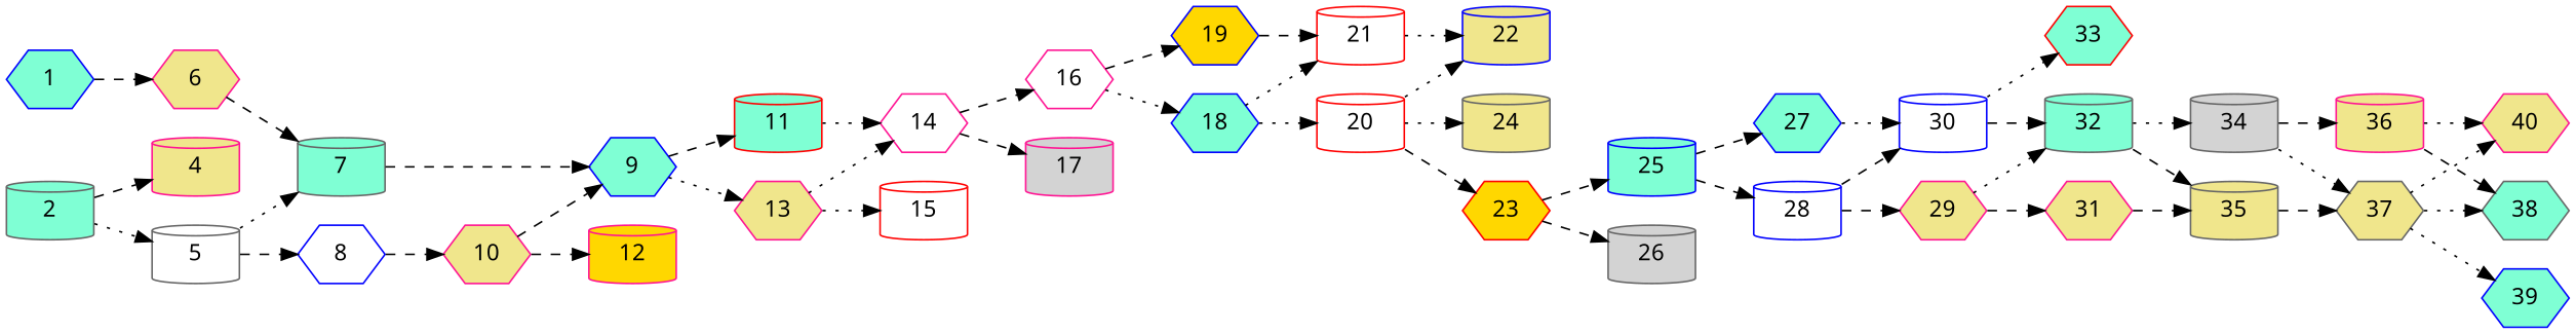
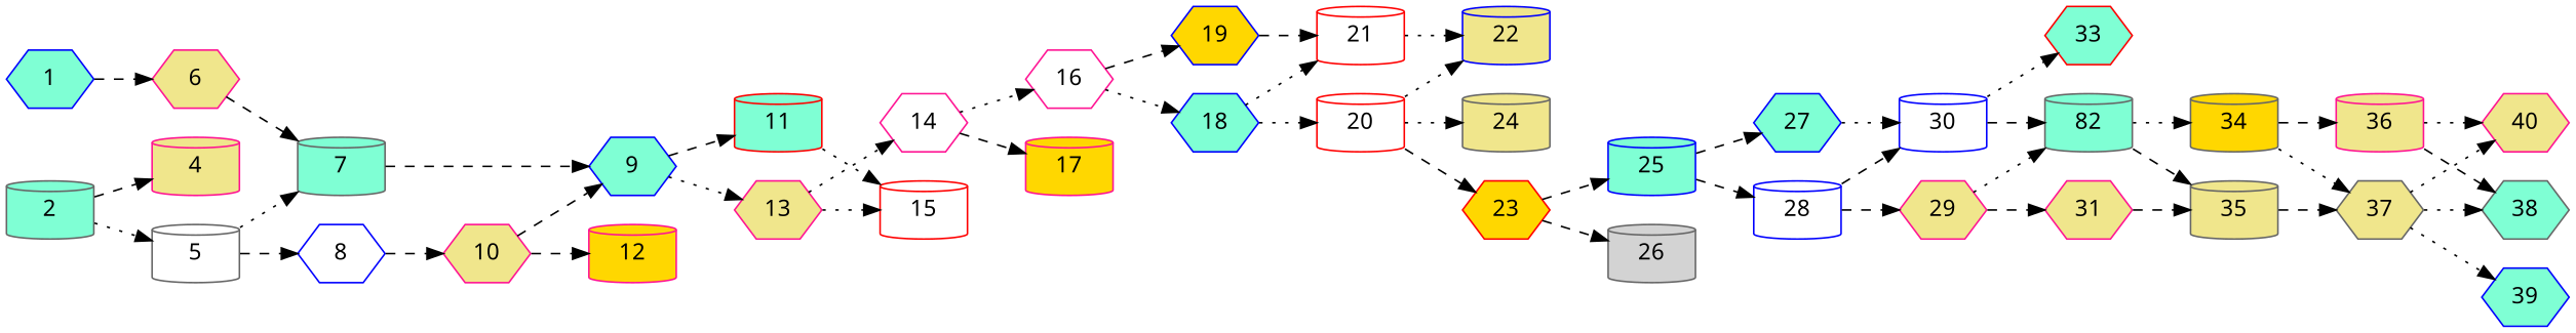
  digraph {
    fontname="Noto Sans"
    rankdir=LR
    node [alpha=0.04 color=deeppink fillcolor=aquamarine fontname="Noto Sans" shape=cylinder style=filled]
    edge [fontname="Noto Sans" style=dashed]
    1 [alpha=0.14 color=blue expect_size=15564800 shape=hexagon]
    6 [expect_size=49197056 fillcolor=khaki shape=hexagon]
    7 [alpha=0.11 color=gray40 expect_size=33511424]
    9 [alpha=0.12 color=blue expect_size=17938432 shape=hexagon]
    2 [alpha=0.12 color=gray40 expect_size=38688768]
    4 [alpha=0.12 expect_size=14732288 fillcolor=khaki]
    5 [alpha=0.03 color=gray40 expect_size=19805184 fillcolor=white]
    8 [alpha=0.11 color=blue expect_size=8657920 fillcolor=white shape=hexagon]
    10 [alpha=0.13 expect_size=13470720 fillcolor=khaki shape=hexagon]
    11 [color=red expect_size=46725120]
    13 [expect_size=12198912 fillcolor=khaki shape=hexagon]
    12 [alpha=0.15 expect_size=32199680 fillcolor=gold]
    14 [alpha=0.10 expect_size=44703744 fillcolor=white shape=hexagon]
    15 [alpha=0.20 color=red expect_size=26345472 fillcolor=white]
    16 [alpha=0.10 expect_size=34193408 fillcolor=white shape=hexagon]
-   17 [alpha=0.09 expect_size=43768832 fillcolor=lightgrey]
+   17 [alpha=0.09 expect_size=43768832 fillcolor=gold]
    18 [alpha=0.16 color=blue expect_size=22681600 shape=hexagon]
    19 [alpha=0.07 color=blue expect_size=47699968 fillcolor=gold shape=hexagon]
    20 [alpha=0.01 color=red expect_size=28300288 fillcolor=white]
    21 [alpha=0.19 color=red expect_size=11187200 fillcolor=white]
    22 [alpha=0.11 color=blue expect_size=21280768 fillcolor=khaki]
    23 [alpha=0.03 color=red expect_size=9166848 fillcolor=gold shape=hexagon]
    24 [alpha=0.19 color=gray40 expect_size=19720192 fillcolor=khaki]
    25 [alpha=0.01 color=blue expect_size=42757120]
    26 [alpha=0.02 color=gray40 expect_size=41733120 fillcolor=lightgrey]
    27 [alpha=0.14 color=blue expect_size=17801216 shape=hexagon]
    28 [alpha=0.09 color=blue expect_size=39577600 fillcolor=white]
    30 [alpha=0.11 color=blue expect_size=47722496 fillcolor=white]
    29 [alpha=0.08 expect_size=30655488 fillcolor=khaki shape=hexagon]
-   32 [color=gray40 expect_size=48033792]
+   32 [color=gray40 expect_size=48033792 label=82]
    33 [alpha=0.18 color=red expect_size=27863040 shape=hexagon]
    31 [alpha=0.12 expect_size=50074624 fillcolor=khaki shape=hexagon]
    35 [alpha=0.11 color=gray40 expect_size=33587200 fillcolor=khaki]
-   34 [alpha=0.10 color=gray40 expect_size=35611648 fillcolor=lightgrey]
+   34 [alpha=0.10 color=gray40 expect_size=35611648 fillcolor=gold]
    37 [alpha=0.13 color=gray40 expect_size=40671232 fillcolor=khaki shape=hexagon]
    36 [expect_size=36350976 fillcolor=khaki]
    38 [alpha=0.09 color=gray40 expect_size=27631616 shape=hexagon]
    40 [alpha=0.08 expect_size=19604480 fillcolor=khaki shape=hexagon]
    39 [color=blue expect_size=47835136 shape=hexagon]
    1 -> 6
    6 -> 7
    7 -> 9
    9 -> 11
    9 -> 13 [style=dotted]
    2 -> 4
    2 -> 5 [style=dotted]
    5 -> 7 [style=dotted]
    5 -> 8
    8 -> 10
    10 -> 9
    10 -> 12
-   11 -> 14 [style=dotted]
+   11 -> 15 [style=dotted]
    13 -> 14 [style=dotted]
    13 -> 15 [style=dotted]
-   14 -> 16
+   14 -> 16 [style=dotted]
    14 -> 17
    16 -> 18 [style=dotted]
    16 -> 19
    18 -> 20 [style=dotted]
    18 -> 21 [style=dotted]
    19 -> 21
    20 -> 22 [style=dotted]
    20 -> 23
    20 -> 24 [style=dotted]
    21 -> 22 [style=dotted]
    23 -> 25
    23 -> 26
    25 -> 27
    25 -> 28
    27 -> 30 [style=dotted]
    28 -> 30
    28 -> 29
    30 -> 32
    30 -> 33 [style=dotted]
    29 -> 32 [style=dotted]
    29 -> 31
    32 -> 35
    32 -> 34 [style=dotted]
    31 -> 35
    35 -> 37
    34 -> 37 [style=dotted]
    34 -> 36
    37 -> 38 [style=dotted]
    37 -> 40 [style=dotted]
    37 -> 39 [style=dotted]
    36 -> 38
    36 -> 40 [style=dotted]
  }
